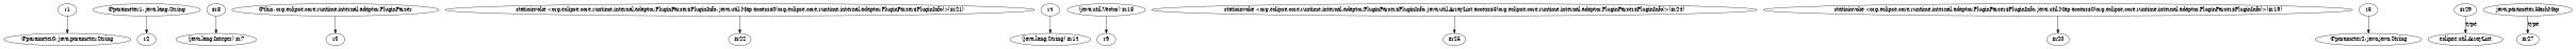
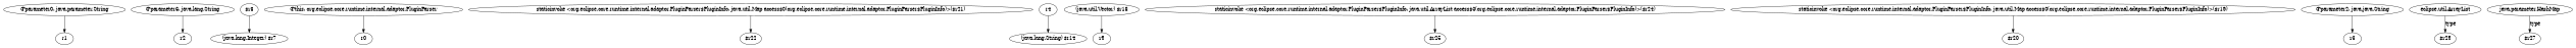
  digraph {
    n1 [label="@parameter0: java.parameter.String"]
    n2 [label=r1]
-   n3 [label="@parameter1: java.lang.String"]
+   n3 [label="@parameter6: java.lang.String"]
    n4 [label=r2]
    n5 [label="(java.lang.Integer) $r7"]
    n6 [label="$r8"]
    n7 [label="@this: org.eclipse.core.runtime.internal.adaptor.PluginParser"]
    n8 [label=r0]
    n9 [label="staticinvoke <org.eclipse.core.runtime.internal.adaptor.PluginParser$PluginInfo: java.util.Map access$0(org.eclipse.core.runtime.internal.adaptor.PluginParser$PluginInfo)>($r21)"]
    n10 [label="$r22"]
    n11 [label="(java.lang.String) $r14"]
    n12 [label=r4]
    n13 [label="(java.util.Vector) $r18"]
    n14 [label=r9]
    n15 [label="staticinvoke <org.eclipse.core.runtime.internal.adaptor.PluginParser$PluginInfo: java.util.ArrayList access$3(org.eclipse.core.runtime.internal.adaptor.PluginParser$PluginInfo)>($r24)"]
    n16 [label="$r25"]
    n17 [label="staticinvoke <org.eclipse.core.runtime.internal.adaptor.PluginParser$PluginInfo: java.util.Map access$0(org.eclipse.core.runtime.internal.adaptor.PluginParser$PluginInfo)>($r19)"]
    n18 [label="$r20"]
    n19 [label="@parameter2: java.java.String"]
    n20 [label=r3]
    n21 [label="eclipse.util.ArrayList"]
    n22 [label="$r29"]
    n23 [label="java.parameter.HashMap"]
    n24 [label="$r27"]
-   n2 -> n1
+   n1 -> n2
    n3 -> n4
    n6 -> n5
    n7 -> n8
    n9 -> n10
    n12 -> n11
    n13 -> n14
    n15 -> n16
    n17 -> n18
-   n20 -> n19
-   n22 -> n21 [label=type]
+   n19 -> n20
+   n21 -> n22 [label=type]
    n23 -> n24 [label=type]
  }
